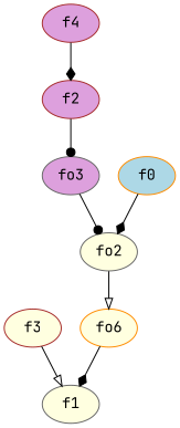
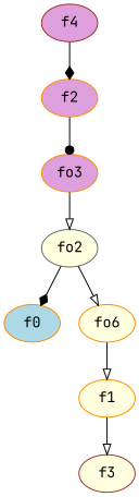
  strict digraph {
    fontname="JetBrains Mono"
    node [color=darkorange fillcolor=lightyellow fontname="JetBrains Mono" style=filled]
    edge [arrowhead=onormal fontname="JetBrains Mono" weight=2]
-   f1 [color=gray40]
+   f1
    f3 [color=brown]
-   f2 [color=brown fillcolor=plum]
-   fo3 [color=gray40 fillcolor=plum]
+   f2 [fillcolor=plum]
+   fo3 [fillcolor=plum]
    fo2 [color=gray40]
    f4 [color=brown fillcolor=plum]
    n7 [fillcolor=lightblue label=f0]
    n8 [label=fo6]
-   f3 -> f1
+   f1 -> f3
    f2 -> fo3 [arrowhead=dot]
-   fo3 -> fo2 [arrowhead=dot]
+   fo3 -> fo2
    fo2 -> n8
    f4 -> f2 [arrowhead=diamond]
-   n7 -> fo2 [arrowhead=diamond]
-   n8 -> f1 [arrowhead=diamond]
+   fo2 -> n7 [arrowhead=diamond]
+   n8 -> f1
  }
